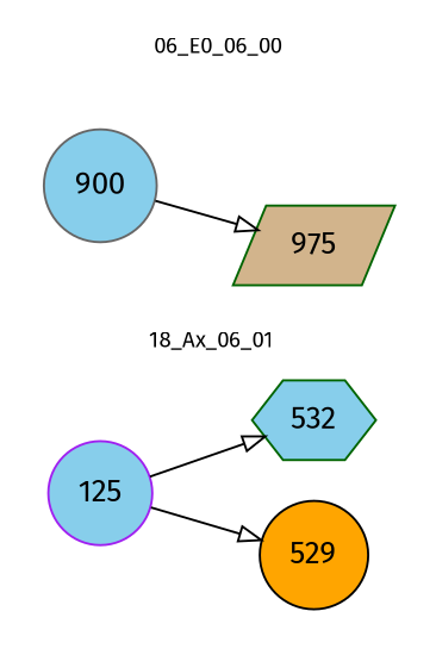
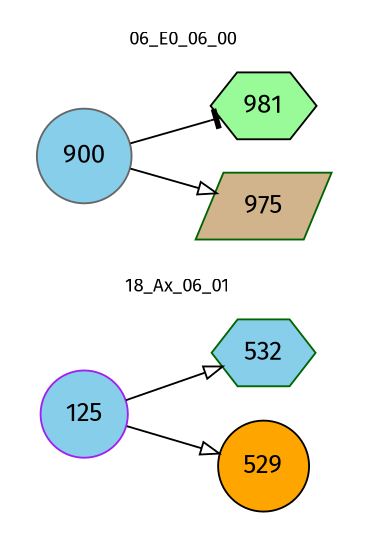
  digraph {
    fontname="Fira Sans"
    rankdir=LR
    node [color=black fillcolor=skyblue fontname="Fira Sans" shape=circle style=filled]
    edge [arrowhead=onormal color=black fontname="Fira Sans"]
    n1 [color=purple label=125]
    n2 [fillcolor=orange label=529]
    n3 [color=darkgreen label=532 shape=hexagon]
    n4 [color=gray40 label=900]
    n5 [color=darkgreen fillcolor=tan label=975 shape=parallelogram]
+   n6 [fillcolor=palegreen label=981 shape=hexagon]
    subgraph cluster_1 {
      color=white
      fontsize=10
      label="18_Ax_06_01"
      n1
      n2
      n3
    }
    subgraph cluster_2 {
      color=white
      fontsize=10
      label="06_E0_06_00"
      n4
      n5
+     n6
    }
    n1 -> n2
    n1 -> n3
    n4 -> n5
+   n4 -> n6 [arrowhead=tee]
  }
